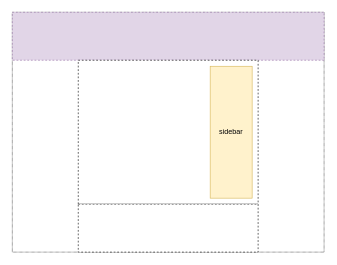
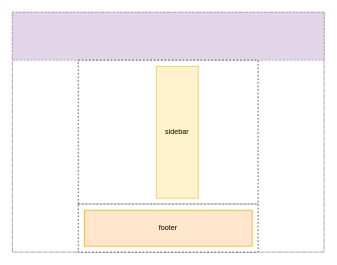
  <mxCell id="0" />
  <mxCell id="1" parent="0" />
  <mxCell id="2" value="" style="rounded=0;whiteSpace=wrap;html=1;dashed=1;dashPattern=1 1;" vertex="1" parent="1"><mxGeometry width="520" height="400" as="geometry" x="20" y="20" /></mxCell>
  <mxCell id="3" value="" style="rounded=0;whiteSpace=wrap;html=1;fillColor=#e1d5e7;strokeColor=#9673a6;dashed=1;" vertex="1" parent="1"><mxGeometry width="520" height="80" as="geometry" x="20" y="20" /></mxCell>
  <mxCell id="4" value="" style="rounded=0;whiteSpace=wrap;html=1;dashed=1;" vertex="1" parent="1"><mxGeometry x="130" y="100" width="300" height="240" as="geometry" /></mxCell>
- <mxCell id="5" value="sidebar" style="rounded=0;whiteSpace=wrap;html=1;fillColor=#fff2cc;strokeColor=#d6b656;" vertex="1" parent="1"><mxGeometry x="350" y="110" width="70" height="220" as="geometry" /></mxCell>
+ <mxCell id="5" value="sidebar" style="rounded=0;whiteSpace=wrap;html=1;fillColor=#fff2cc;strokeColor=#d6b656;" vertex="1" parent="1"><mxGeometry x="260" y="110" width="70" height="220" as="geometry" /></mxCell>
  <mxCell id="6" value="" style="rounded=0;whiteSpace=wrap;html=1;dashed=1;" vertex="1" parent="1"><mxGeometry x="130" y="340" width="300" height="80" as="geometry" /></mxCell>
+ <mxCell id="7" value="footer" style="rounded=0;whiteSpace=wrap;html=1;fillColor=#ffe6cc;strokeColor=#d79b00;" vertex="1" parent="1"><mxGeometry x="140" y="350" width="280" height="60" as="geometry" /></mxCell>
